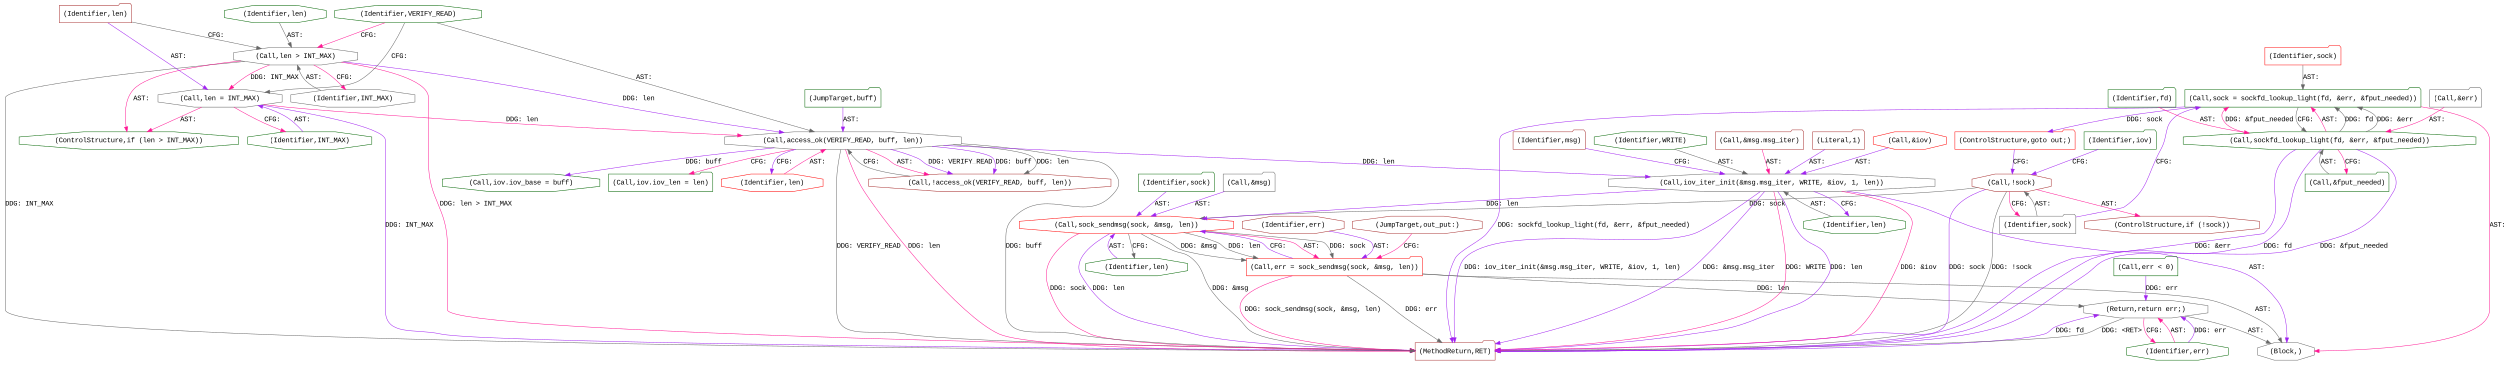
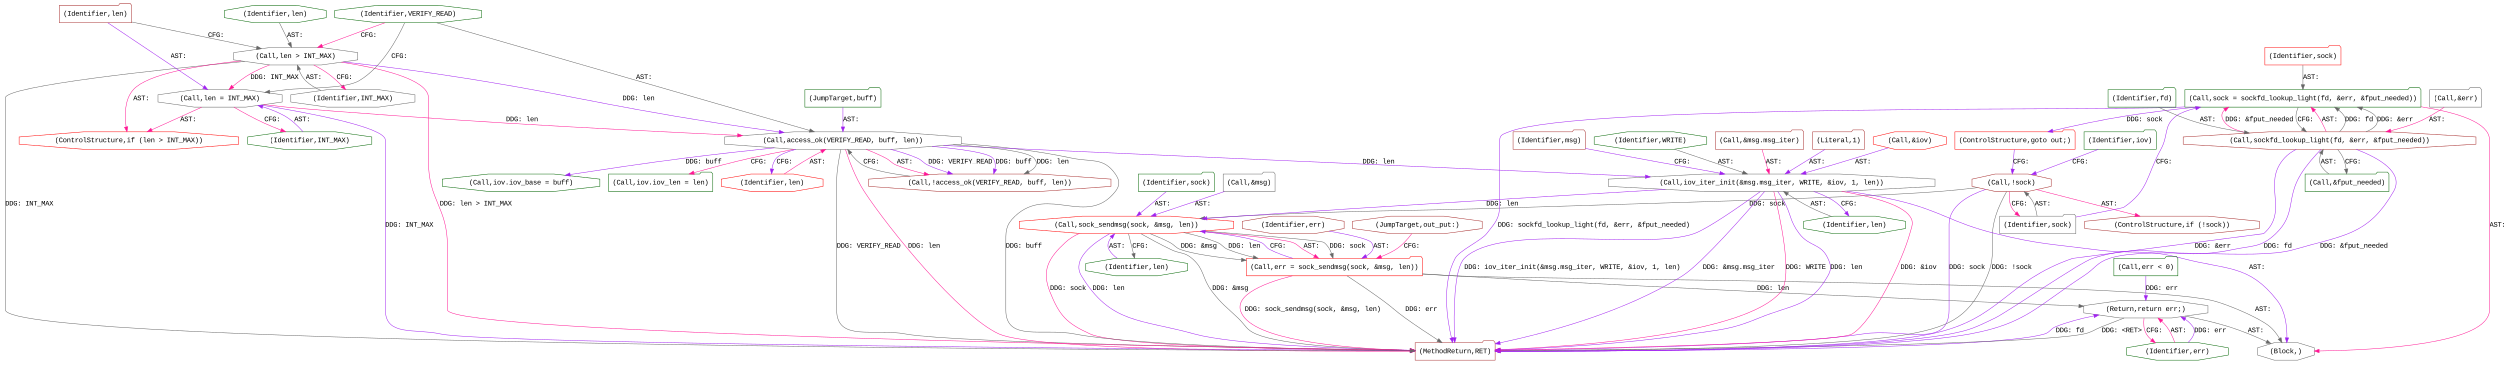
  digraph {
    fontname="Liberation Mono"
    node [color=darkgreen fontname="Liberation Mono" shape=octagon]
    edge [color=purple fontname="Liberation Mono"]
    n1 [color=red label="(Call,sock_sendmsg(sock, &msg, len))"]
    n2 [color=red label="(Call,err = sock_sendmsg(sock, &msg, len))" shape=folder]
    n3 [color=brown label="(MethodReturn,RET)" shape=folder]
    n4 [label="(Identifier,len)"]
    n5 [color=gray40 label="(Block,)"]
    n6 [color=gray40 label="(Return,return err;)"]
    n7 [color=brown label="(Call,!sock)"]
    n8 [color=brown label="(ControlStructure,if (!sock))"]
    n9 [color=gray40 label="(Identifier,sock)" shape=folder]
    n10 [label="(Call,sock = sockfd_lookup_light(fd, &err, &fput_needed))" shape=folder]
-   n11 [label="(Call,sockfd_lookup_light(fd, &err, &fput_needed))"]
+   n11 [color=brown label="(Call,sockfd_lookup_light(fd, &err, &fput_needed))"]
    n12 [color=red label="(ControlStructure,goto out;)" shape=folder]
    n13 [label="(Call,&fput_needed)" shape=folder]
    n14 [color=gray40 label="(Call,iov_iter_init(&msg.msg_iter, WRITE, &iov, 1, len))"]
    n15 [label="(Identifier,len)"]
    n16 [color=gray40 label="(Call,access_ok(VERIFY_READ, buff, len))"]
    n17 [label="(Call,iov.iov_base = buff)"]
    n18 [label="(Call,iov.iov_len = len)" shape=folder]
    n19 [color=red label="(Identifier,len)"]
    n20 [color=brown label="(Call,!access_ok(VERIFY_READ, buff, len))"]
    n21 [color=gray40 label="(Call,len = INT_MAX)"]
-   n22 [label="(ControlStructure,if (len > INT_MAX))"]
+   n22 [color=red label="(ControlStructure,if (len > INT_MAX))"]
    n23 [label="(Identifier,INT_MAX)"]
    n24 [color=gray40 label="(Call,len > INT_MAX)"]
    n25 [color=gray40 label="(Identifier,INT_MAX)"]
    n26 [label="(Identifier,err)"]
    n27 [color=gray40 label="(Call,&msg)" shape=folder]
    n28 [color=red label="(Call,&iov)"]
    n29 [label="(Identifier,fd)" shape=folder]
    n30 [color=brown label="(Identifier,len)" shape=folder]
    n31 [label="(Call,err < 0)" shape=folder]
    n32 [label="(Identifier,iov)" shape=folder]
    n33 [color=brown label="(JumpTarget,out_put:)"]
    n34 [color=brown label="(Identifier,msg)" shape=folder]
    n35 [color=red label="(Identifier,sock)" shape=folder]
    n36 [label="(Identifier,WRITE)"]
    n37 [label="(Identifier,VERIFY_READ)"]
    n38 [color=brown label="(Call,&msg.msg_iter)" shape=folder]
    n39 [color=brown label="(Literal,1)" shape=folder]
    n40 [label="(JumpTarget,buff)" shape=folder]
    n41 [label="(Identifier,len)"]
    n42 [label="(Identifier,sock)" shape=folder]
    n43 [color=gray40 label="(Call,&err)" shape=folder]
    n44 [color=brown label="(Identifier,err)"]
    n1 -> n2 [color=deeppink label="AST: "]
    n1 -> n2 [color=gray40 label="DDG: sock"]
    n1 -> n2 [color=gray40 label="DDG: &msg"]
    n1 -> n2 [color=gray40 label="DDG: len"]
    n1 -> n3 [color=deeppink label="DDG: sock"]
    n1 -> n3 [label="DDG: len"]
    n1 -> n3 [color=gray40 label="DDG: &msg"]
    n1 -> n4 [color=gray40 label="CFG: "]
    n2 -> n1 [label="CFG: "]
    n2 -> n3 [color=gray40 label="DDG: err"]
    n2 -> n3 [color=deeppink label="DDG: sock_sendmsg(sock, &msg, len)"]
    n2 -> n5 [color=gray40 label="AST: "]
    n2 -> n6 [color=gray40 label="DDG: len"]
    n3 -> n6 [label="DDG: fd"]
    n4 -> n1 [label="AST: "]
    n6 -> n3 [color=gray40 label="DDG: <RET>"]
    n6 -> n5 [color=gray40 label="AST: "]
    n6 -> n26 [color=deeppink label="CFG: "]
    n7 -> n1 [color=gray40 label="DDG: sock"]
    n7 -> n3 [label="DDG: sock"]
    n7 -> n3 [color=gray40 label="DDG: !sock"]
    n7 -> n8 [color=deeppink label="AST: "]
    n7 -> n9 [color=deeppink label="CFG: "]
    n9 -> n7 [color=gray40 label="AST: "]
    n9 -> n10 [label="CFG: "]
    n10 -> n3 [label="DDG: sockfd_lookup_light(fd, &err, &fput_needed)"]
    n10 -> n5 [color=deeppink label="AST: "]
    n10 -> n11 [color=gray40 label="CFG: "]
    n10 -> n12 [label="DDG: sock"]
    n11 -> n3 [label="DDG: &err"]
    n11 -> n3 [label="DDG: fd"]
    n11 -> n3 [label="DDG: &fput_needed"]
    n11 -> n10 [color=deeppink label="AST: "]
    n11 -> n10 [color=gray40 label="DDG: fd"]
    n11 -> n10 [color=gray40 label="DDG: &err"]
    n11 -> n10 [color=deeppink label="DDG: &fput_needed"]
-   n11 -> n13 [color=deeppink label="CFG: "]
+   n11 -> n13 [color=gray40 label="CFG: "]
    n12 -> n7 [label="CFG: "]
    n13 -> n11 [color=gray40 label="AST: "]
    n14 -> n1 [label="DDG: len"]
    n14 -> n3 [label="DDG: &msg.msg_iter"]
    n14 -> n3 [color=deeppink label="DDG: &iov"]
    n14 -> n3 [color=deeppink label="DDG: WRITE"]
    n14 -> n3 [label="DDG: len"]
    n14 -> n3 [label="DDG: iov_iter_init(&msg.msg_iter, WRITE, &iov, 1, len)"]
    n14 -> n5 [label="AST: "]
    n14 -> n15 [label="CFG: "]
    n15 -> n14 [color=gray40 label="AST: "]
    n16 -> n3 [color=gray40 label="DDG: VERIFY_READ"]
    n16 -> n3 [color=deeppink label="DDG: len"]
    n16 -> n3 [color=gray40 label="DDG: buff"]
    n16 -> n14 [label="DDG: len"]
    n16 -> n17 [label="DDG: buff"]
    n16 -> n18 [color=deeppink label="CFG: "]
    n16 -> n19 [label="CFG: "]
    n16 -> n20 [color=deeppink label="AST: "]
    n16 -> n20 [label="DDG: VERIFY_READ"]
    n16 -> n20 [label="DDG: buff"]
    n16 -> n20 [color=gray40 label="DDG: len"]
    n19 -> n16 [color=deeppink label="AST: "]
    n20 -> n16 [color=gray40 label="CFG: "]
    n21 -> n3 [label="DDG: INT_MAX"]
    n21 -> n16 [color=deeppink label="DDG: len"]
    n21 -> n22 [color=deeppink label="AST: "]
    n21 -> n23 [color=deeppink label="CFG: "]
    n23 -> n21 [label="AST: "]
    n24 -> n3 [color=deeppink label="DDG: len > INT_MAX"]
    n24 -> n3 [color=gray40 label="DDG: INT_MAX"]
    n24 -> n16 [label="DDG: len"]
    n24 -> n21 [color=deeppink label="DDG: INT_MAX"]
    n24 -> n22 [color=deeppink label="AST: "]
    n24 -> n25 [color=deeppink label="CFG: "]
    n25 -> n24 [color=gray40 label="AST: "]
    n26 -> n6 [color=deeppink label="AST: "]
    n26 -> n6 [label="DDG: err"]
    n27 -> n1 [label="AST: "]
    n28 -> n14 [label="AST: "]
-   n29 -> n11 [color=deeppink label="AST: "]
+   n29 -> n11 [color=gray40 label="AST: "]
    n30 -> n21 [label="AST: "]
    n30 -> n24 [color=gray40 label="CFG: "]
    n31 -> n6 [label="DDG: err"]
    n32 -> n7 [label="CFG: "]
    n33 -> n2 [color=deeppink label="CFG: "]
    n34 -> n14 [label="CFG: "]
    n35 -> n10 [color=gray40 label="AST: "]
    n36 -> n14 [color=gray40 label="AST: "]
    n37 -> n16 [color=gray40 label="AST: "]
    n37 -> n21 [color=gray40 label="CFG: "]
    n37 -> n24 [color=deeppink label="CFG: "]
    n38 -> n14 [color=deeppink label="AST: "]
    n39 -> n14 [label="AST: "]
    n40 -> n16 [label="AST: "]
    n41 -> n24 [color=gray40 label="AST: "]
    n42 -> n1 [label="AST: "]
    n43 -> n11 [color=deeppink label="AST: "]
    n44 -> n2 [label="AST: "]
  }
